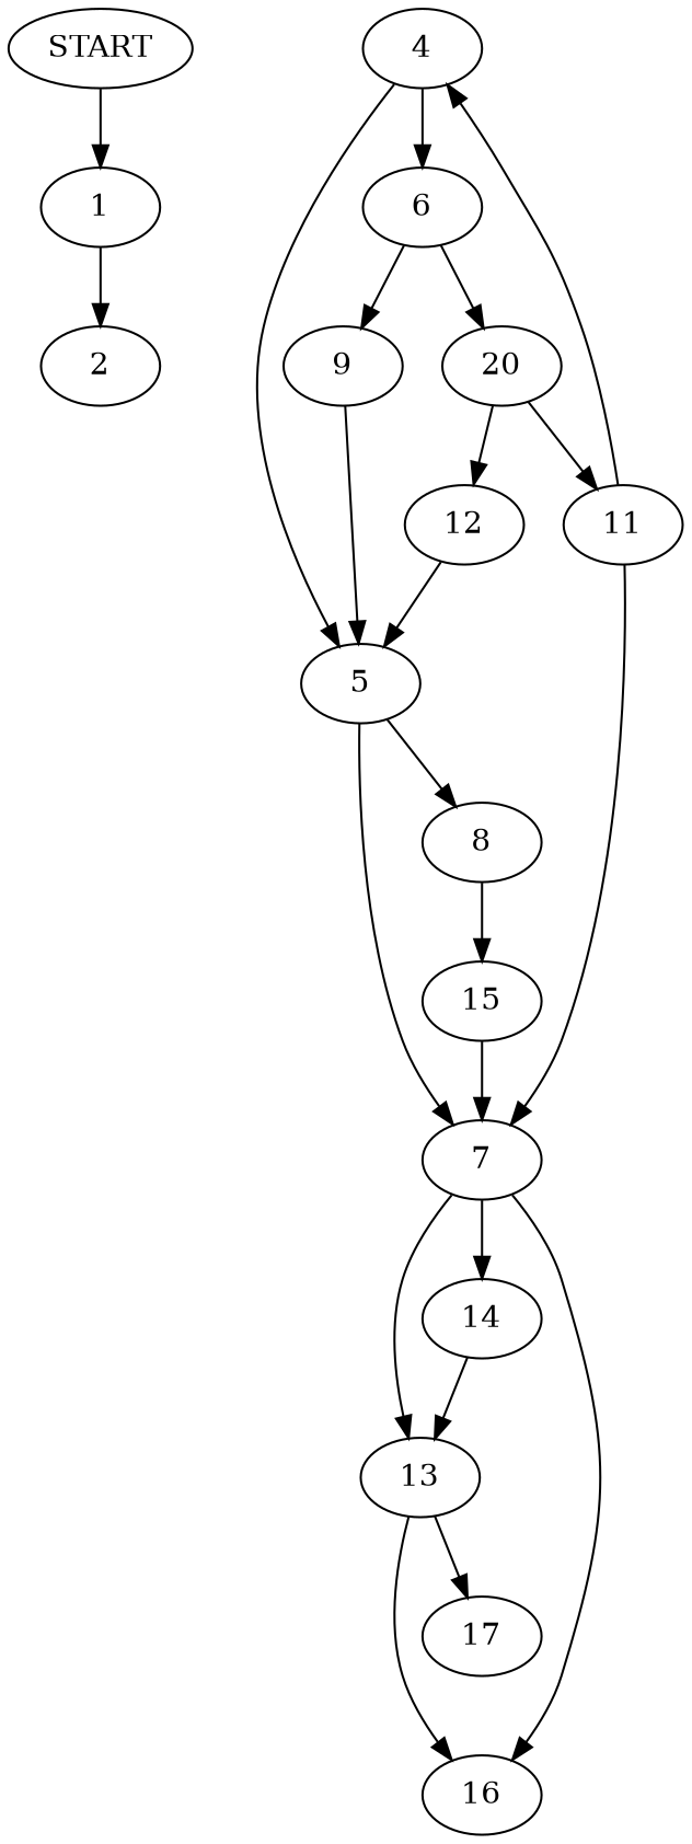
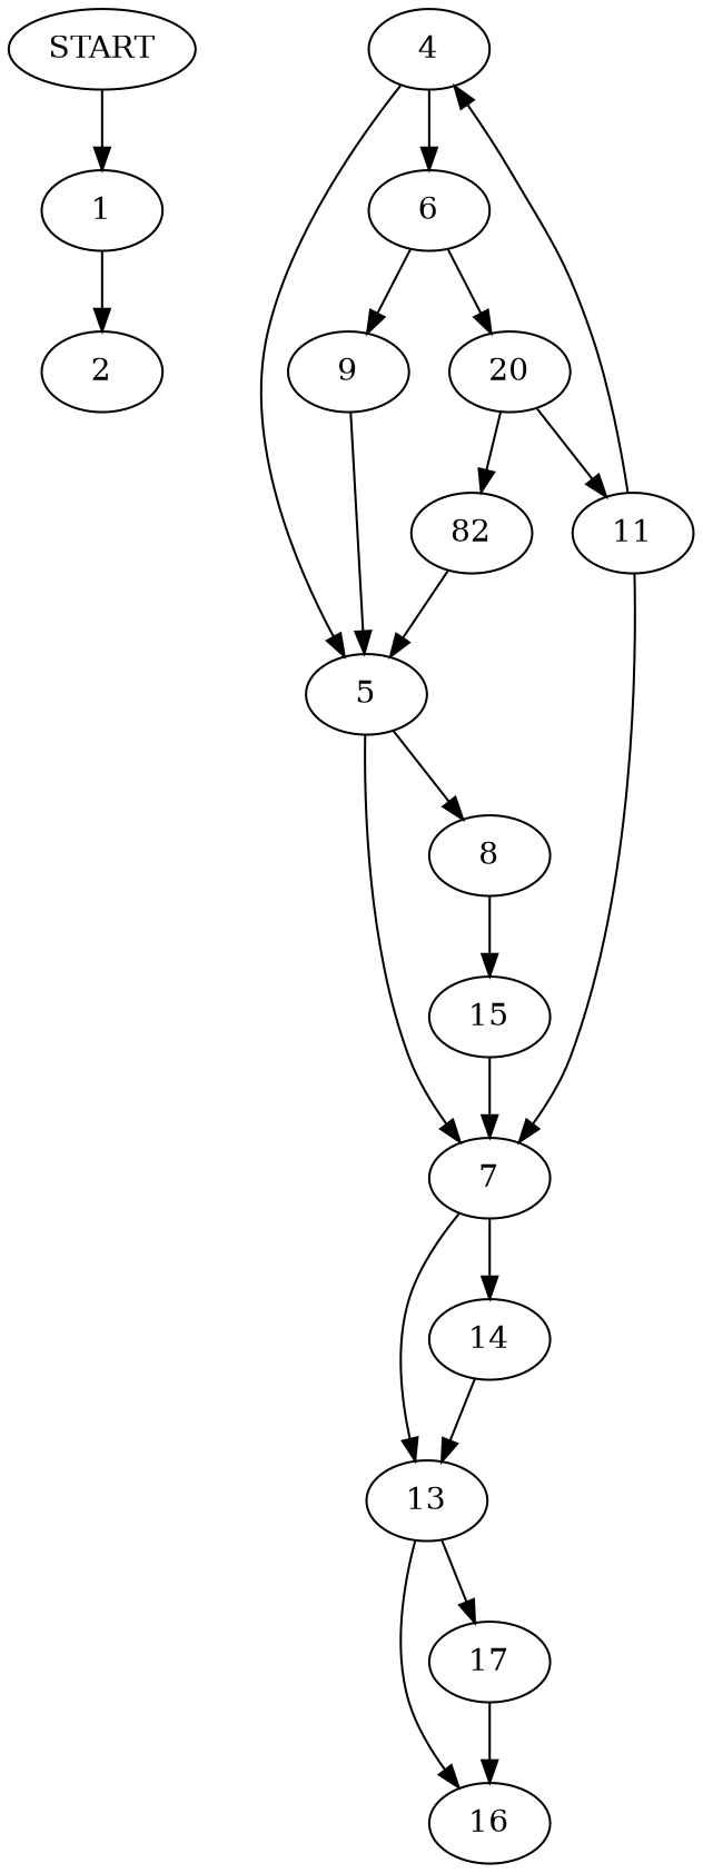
  digraph {
    n1 [label=START]
    1
    2
    4
    5
    6
    7
    8
    9
    n10 [label=20]
    13
    14
    15
    11
-   12
+   12 [label=82]
    16
    17
    n1 -> 1
    1 -> 2
    4 -> 5
    4 -> 6
    5 -> 7
    5 -> 8
    6 -> 9
    6 -> n10
    7 -> 13
    7 -> 14
    8 -> 15
    9 -> 5
    n10 -> 11
    n10 -> 12
    13 -> 16
    13 -> 17
    14 -> 13
    15 -> 7
    11 -> 4
    11 -> 7
    12 -> 5
-   7 -> 16
+   17 -> 16
  }
